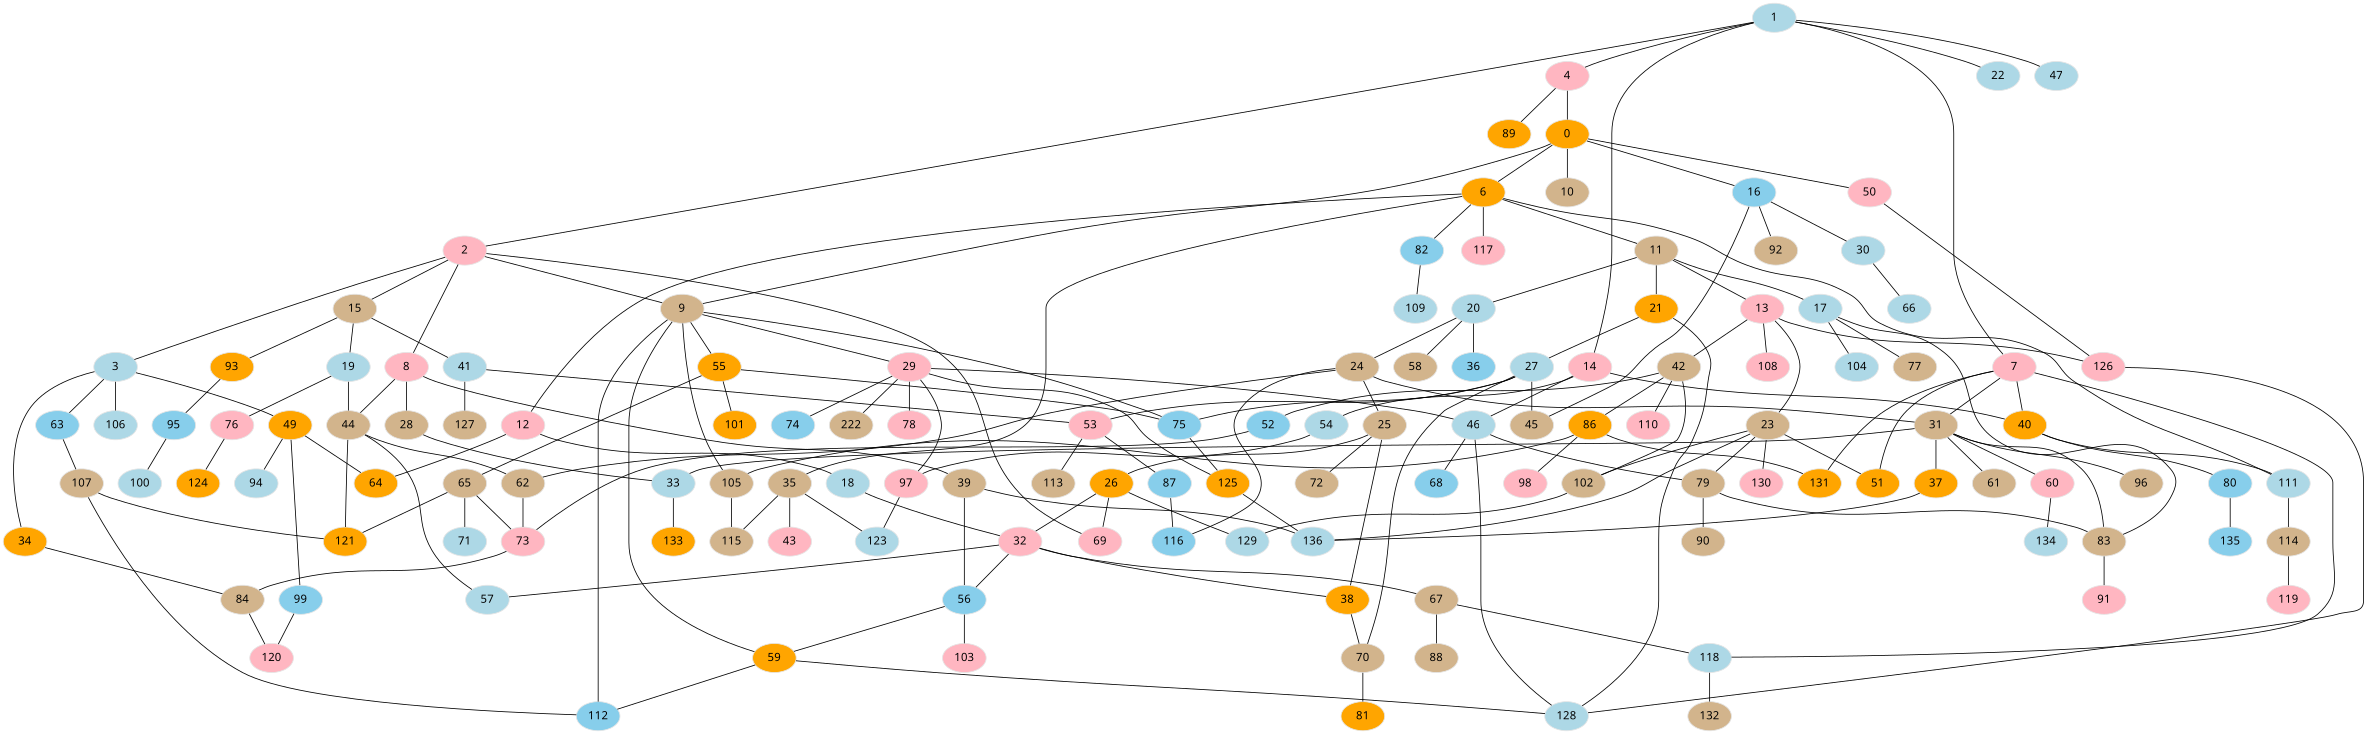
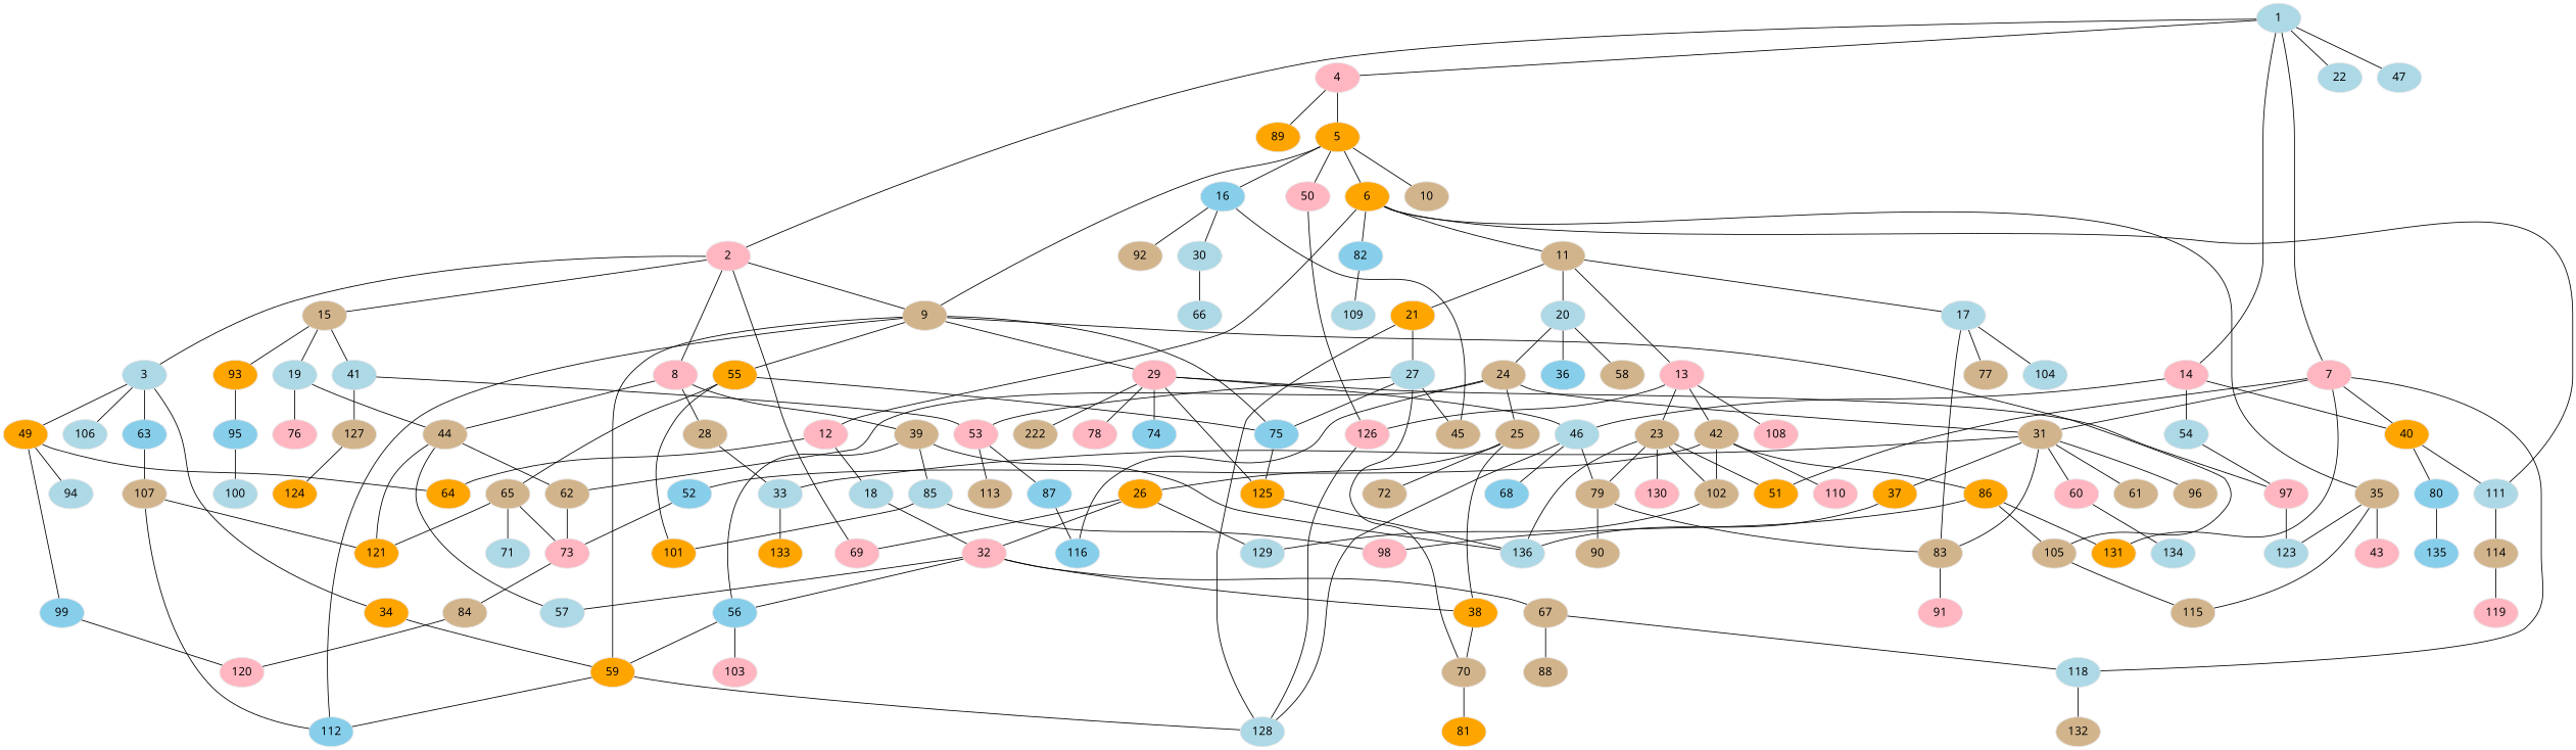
  graph {
    fontname="Noto Sans"
    node [color=gray90 fillcolor=tan fontname="Noto Sans" style=filled]
    edge [fontname="Noto Sans"]
    1 [fillcolor=lightblue]
    2 [fillcolor=lightpink]
    4 [fillcolor=lightpink]
    7 [fillcolor=lightpink]
    14 [fillcolor=lightpink]
    22 [fillcolor=lightblue]
    47 [fillcolor=lightblue]
    3 [fillcolor=lightblue]
    8 [fillcolor=lightpink]
    9
    15
    69 [fillcolor=lightpink]
-   5 [fillcolor=orange label=0]
+   5 [fillcolor=orange]
    89 [fillcolor=orange]
    31
    40 [fillcolor=orange]
    51 [fillcolor=orange]
    118 [fillcolor=lightblue]
    131 [fillcolor=orange]
    46 [fillcolor=lightblue]
    54 [fillcolor=lightblue]
    34 [fillcolor=orange]
    49 [fillcolor=orange]
    63 [fillcolor=skyblue]
    106 [fillcolor=lightblue]
    28
    39
    44
    29 [fillcolor=lightpink]
    55 [fillcolor=orange]
    59 [fillcolor=orange]
    75 [fillcolor=skyblue]
    105
    112 [fillcolor=skyblue]
    19 [fillcolor=lightblue]
    41 [fillcolor=lightblue]
    93 [fillcolor=orange]
    64 [fillcolor=orange]
    94 [fillcolor=lightblue]
    99 [fillcolor=skyblue]
    107
    6 [fillcolor=orange]
    10
    16 [fillcolor=skyblue]
    50 [fillcolor=lightpink]
    11
    12 [fillcolor=lightpink]
    35
    82 [fillcolor=skyblue]
    111 [fillcolor=lightblue]
-   117 [fillcolor=lightpink]
    30 [fillcolor=lightblue]
    45
    92
    126 [fillcolor=lightpink]
    13 [fillcolor=lightpink]
    17 [fillcolor=lightblue]
    20 [fillcolor=lightblue]
    21 [fillcolor=orange]
    18 [fillcolor=lightblue]
    43 [fillcolor=lightpink]
    115
    123 [fillcolor=lightblue]
    109 [fillcolor=lightblue]
    114
    83
    33 [fillcolor=lightblue]
    37 [fillcolor=orange]
    60 [fillcolor=lightpink]
    61
    96
    80 [fillcolor=skyblue]
    110 [fillcolor=lightpink]
    132
    136 [fillcolor=lightblue]
    56 [fillcolor=skyblue]
+   85 [fillcolor=lightblue]
    62
    57 [fillcolor=lightblue]
    121 [fillcolor=orange]
    74 [fillcolor=skyblue]
    78 [fillcolor=lightpink]
    97 [fillcolor=lightpink]
    n84 [label=222]
    125 [fillcolor=orange]
    65
    101 [fillcolor=orange]
    128 [fillcolor=lightblue]
    23
    42
    108 [fillcolor=lightpink]
    77
    104 [fillcolor=lightblue]
    24
    36 [fillcolor=skyblue]
    58
    27 [fillcolor=lightblue]
    32 [fillcolor=lightpink]
    79
    102
    130 [fillcolor=lightpink]
    52 [fillcolor=skyblue]
    86 [fillcolor=orange]
    68 [fillcolor=skyblue]
    76 [fillcolor=lightpink]
    53 [fillcolor=lightpink]
    127
    95 [fillcolor=skyblue]
    66 [fillcolor=lightblue]
    91 [fillcolor=lightpink]
    38 [fillcolor=orange]
    67
    124 [fillcolor=orange]
    25
    116 [fillcolor=skyblue]
    70
    90
    129 [fillcolor=lightblue]
    26 [fillcolor=orange]
    72
    73 [fillcolor=lightpink]
    87 [fillcolor=skyblue]
    113
    81 [fillcolor=orange]
    133 [fillcolor=orange]
    134 [fillcolor=lightblue]
    103 [fillcolor=lightpink]
    88
    98 [fillcolor=lightpink]
    135 [fillcolor=skyblue]
    120 [fillcolor=lightpink]
    84
    71 [fillcolor=lightblue]
    100 [fillcolor=lightblue]
    119 [fillcolor=lightpink]
    1 -- 2
    1 -- 4
    1 -- 7
    1 -- 14
    1 -- 22
    1 -- 47
    2 -- 3
    2 -- 8
    2 -- 9
    2 -- 15
    2 -- 69
    4 -- 5
    4 -- 89
    7 -- 31
    7 -- 40
    7 -- 51
    7 -- 118
    7 -- 131
    14 -- 40
    14 -- 46
    14 -- 54
    3 -- 34
    3 -- 49
    3 -- 63
    3 -- 106
    8 -- 28
    8 -- 39
    8 -- 44
    9 -- 29
    9 -- 55
    9 -- 59
    9 -- 75
    9 -- 105
    9 -- 112
    15 -- 19
    15 -- 41
    15 -- 93
    5 -- 9
    5 -- 6
    5 -- 10
    5 -- 16
    5 -- 50
    31 -- 83
    31 -- 33
    31 -- 37
    31 -- 60
    31 -- 61
    31 -- 96
    40 -- 111
    40 -- 80
    118 -- 132
    46 -- 128
    46 -- 79
    46 -- 68
    54 -- 97
-   34 -- 84
+   34 -- 59
    49 -- 64
    49 -- 94
    49 -- 99
    63 -- 107
    28 -- 33
    39 -- 136
    39 -- 56
+   39 -- 85
    44 -- 62
    44 -- 57
    44 -- 121
    29 -- 46
    29 -- 74
    29 -- 78
    29 -- 97
    29 -- n84
    29 -- 125
    55 -- 75
    55 -- 65
    55 -- 101
    59 -- 112
    59 -- 128
    75 -- 125
    105 -- 115
    19 -- 44
    19 -- 76
    41 -- 53
    41 -- 127
    93 -- 95
    99 -- 120
    107 -- 112
    107 -- 121
    6 -- 11
    6 -- 12
    6 -- 35
    6 -- 82
    6 -- 111
-   6 -- 117
    16 -- 30
    16 -- 45
    16 -- 92
    50 -- 126
    11 -- 13
    11 -- 17
    11 -- 20
    11 -- 21
    12 -- 64
    12 -- 18
    35 -- 43
    35 -- 115
    35 -- 123
    82 -- 109
    111 -- 114
    30 -- 66
    126 -- 128
    13 -- 126
    13 -- 23
    13 -- 42
    13 -- 108
    17 -- 83
    17 -- 77
    17 -- 104
    20 -- 24
    20 -- 36
    20 -- 58
    21 -- 128
    21 -- 27
    18 -- 32
    114 -- 119
    83 -- 91
    33 -- 133
    37 -- 136
    60 -- 134
    80 -- 135
    56 -- 59
    56 -- 103
+   85 -- 101
+   85 -- 98
    62 -- 73
    97 -- 123
    125 -- 136
    65 -- 121
    65 -- 73
    65 -- 71
    23 -- 51
    23 -- 136
    23 -- 79
    23 -- 102
    23 -- 130
    42 -- 110
    42 -- 102
    42 -- 52
    42 -- 86
    24 -- 31
    24 -- 62
    24 -- 25
    24 -- 116
    27 -- 75
    27 -- 45
    27 -- 53
    27 -- 70
    32 -- 56
    32 -- 57
    32 -- 38
    32 -- 67
    79 -- 83
    79 -- 90
    102 -- 129
    52 -- 73
    86 -- 131
    86 -- 105
    86 -- 98
-   76 -- 124
+   127 -- 124
    53 -- 87
    53 -- 113
    95 -- 100
    38 -- 70
    67 -- 118
    67 -- 88
    25 -- 38
    25 -- 26
    25 -- 72
    70 -- 81
    26 -- 69
    26 -- 32
    26 -- 129
    73 -- 84
    87 -- 116
    84 -- 120
  }
